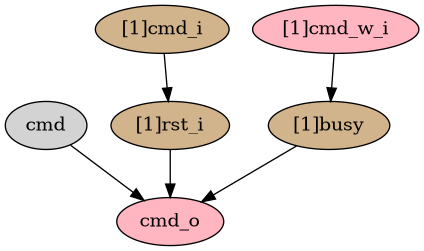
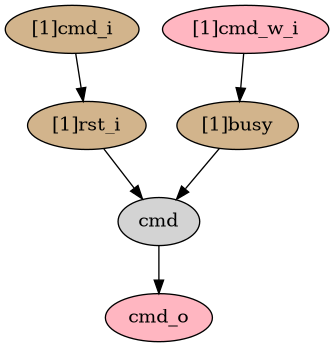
  strict digraph {
    node [complexity=3 fillcolor=tan style=filled]
    cmd [complexity=2 fillcolor=lightgrey importance=0.034882983451 rank=0.0174414917255]
    cmd_o [complexity=0 fillcolor=lightpink importance=0.0113567206336 rank=0.0]
    "[1]cmd_i" [complexity=4 importance=0.0459996404048 rank=0.0114999101012]
    "[1]rst_i" [importance=0.150648590758 rank=0.0502161969193]
    "[1]busy" [complexity=5 importance=0.0816939186828 rank=0.0163387837366]
    "[1]cmd_w_i" [fillcolor=lightpink importance=0.115765607307 rank=0.0385885357689]
    cmd -> cmd_o
    "[1]cmd_i" -> "[1]rst_i"
-   "[1]rst_i" -> cmd_o
-   "[1]busy" -> cmd_o
+   "[1]rst_i" -> cmd
+   "[1]busy" -> cmd
    "[1]cmd_w_i" -> "[1]busy"
  }
